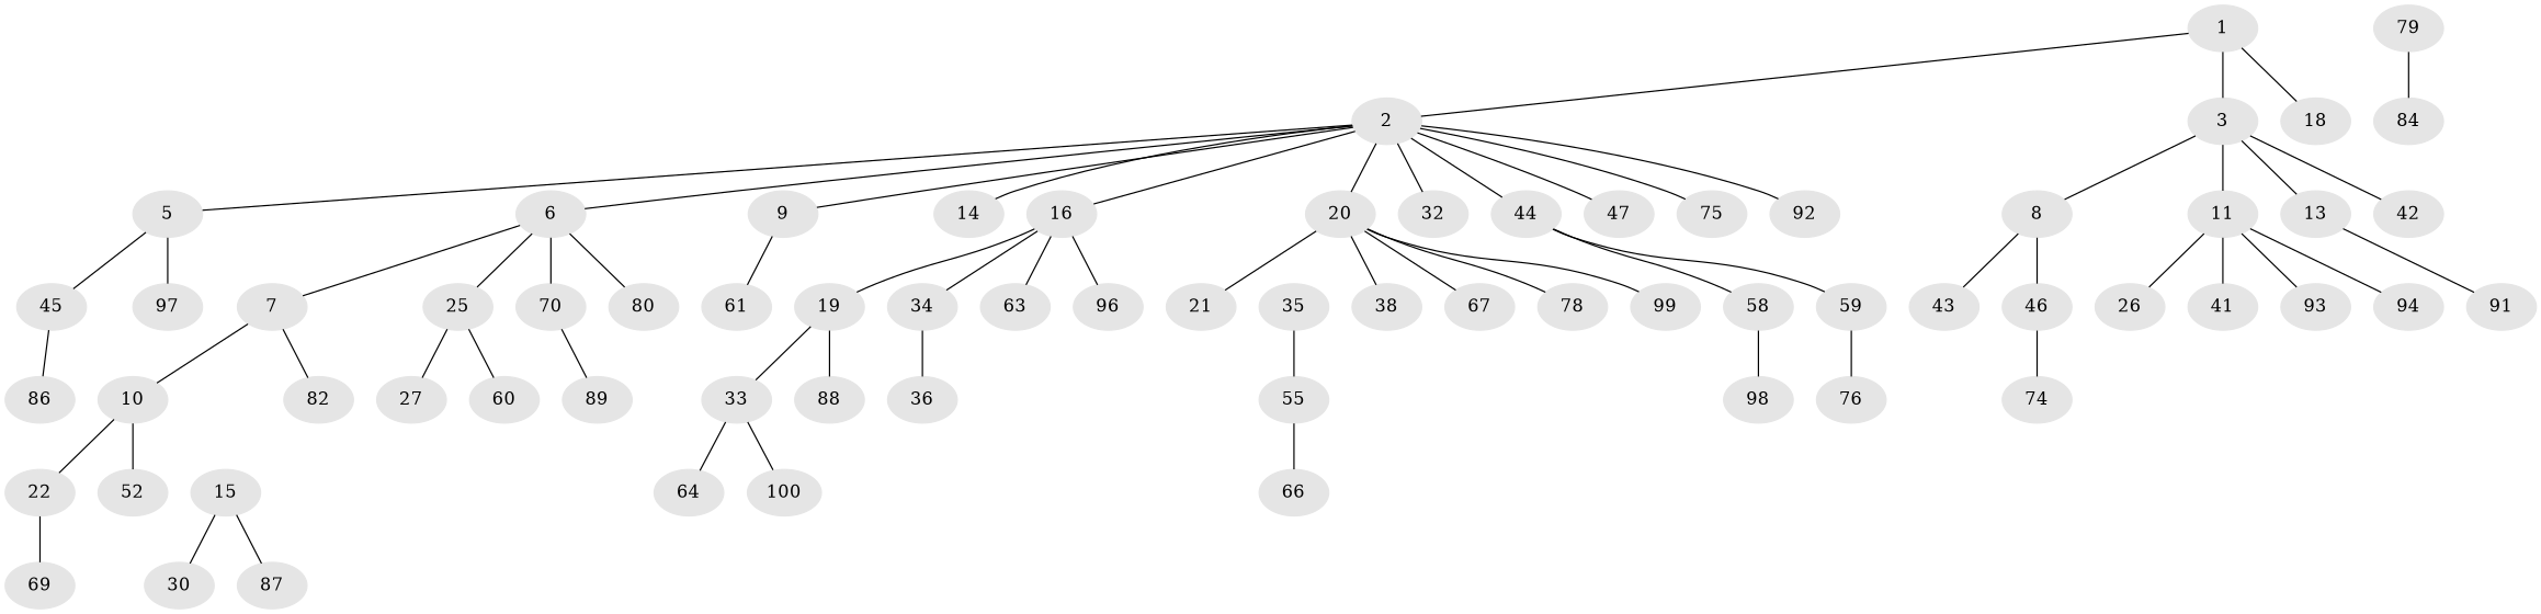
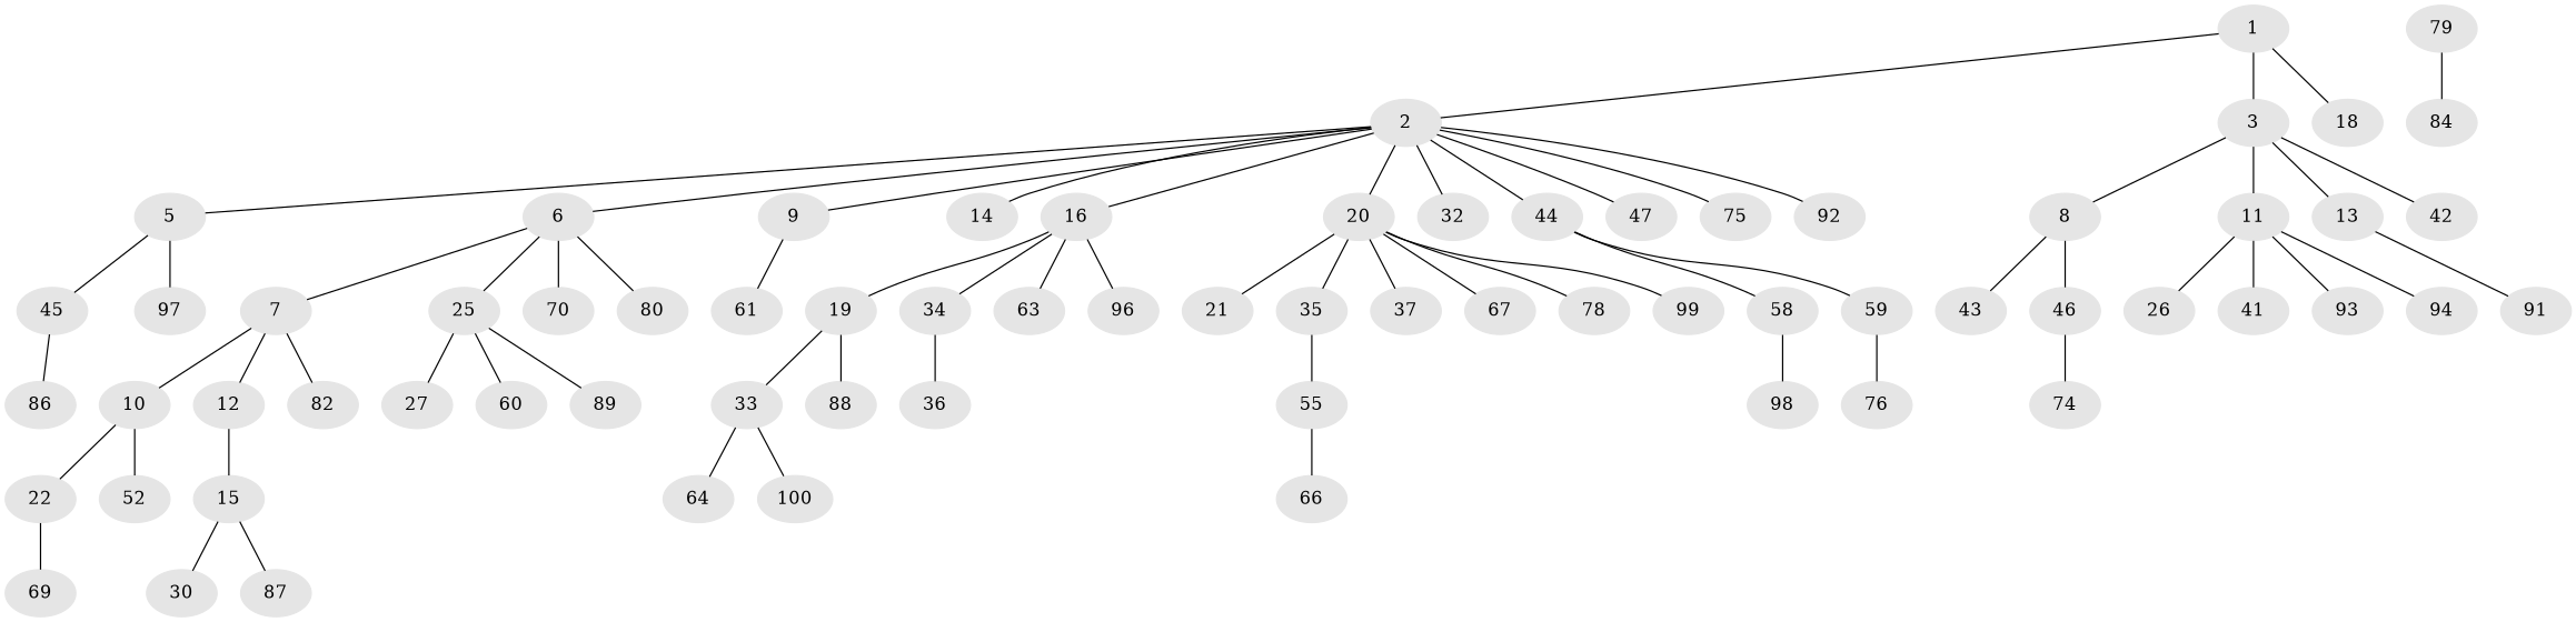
  graph {
    node [color=gray90 style=filled]
    2 [super="+4"]
    5 [super="+57"]
    6 [super="+24"]
    9
    14
    16 [super="+28"]
    20 [super="+23"]
    32
    44 [super="+54"]
    47 [super="+53"]
    75
    92
    1
    3 [super="+73"]
    18
    8 [super="+49"]
    11 [super="+17"]
    13 [super="+83"]
    42
    45 [super="+51"]
    97
    7 [super="+68"]
    25 [super="+31"]
    70 [super="+71"]
    80
    61
    19 [super="+50"]
    34 [super="+40"]
    63
    96
    21 [super="+39"]
    35
-   38
+   38 [label=37]
    67
    78
    99
    58 [super="+87"]
    59 [super="+90"]
    43
    n40 [label=46]
    26 [super="+69"]
    41
    93
    94
    91
    86 [super="+95"]
    10 [super="+46"]
+   12
    82
    27 [super="+48"]
    60
    89
    22 [super="+65"]
    52
    15 [super="+29"]
    74
    n57 [label=69]
    30
    n59 [label=87]
    33 [super="+77"]
    88
    36
    64 [super="+81"]
    100
    55 [super="+72"]
    66
    98
    76
    79
    84
    2 -- 5
    2 -- 6
    2 -- 9
    2 -- 14
    2 -- 16
    2 -- 20
    2 -- 32
    2 -- 44
    2 -- 47
    2 -- 75
    2 -- 92
    5 -- 45
    5 -- 97
    6 -- 7
    6 -- 25
    6 -- 70
    6 -- 80
    9 -- 61
    16 -- 19
    16 -- 34
    16 -- 63
    16 -- 96
    20 -- 21
+   20 -- 35
    20 -- 38
    20 -- 67
    20 -- 78
    20 -- 99
    44 -- 58
    44 -- 59
    1 -- 2
    1 -- 3
    1 -- 18
    3 -- 8
    3 -- 11
    3 -- 13
    3 -- 42
    8 -- 43
    8 -- n40
    11 -- 26
    11 -- 41
    11 -- 93
    11 -- 94
    13 -- 91
    45 -- 86
    7 -- 10
+   7 -- 12
    7 -- 82
    25 -- 27
    25 -- 60
-   70 -- 89
+   25 -- 89
    19 -- 33
    19 -- 88
    34 -- 36
    35 -- 55
    58 -- 98
    59 -- 76
    n40 -- 74
    10 -- 22
    10 -- 52
+   12 -- 15
    22 -- n57
    15 -- 30
    15 -- n59
    33 -- 64
    33 -- 100
    55 -- 66
    79 -- 84
  }
